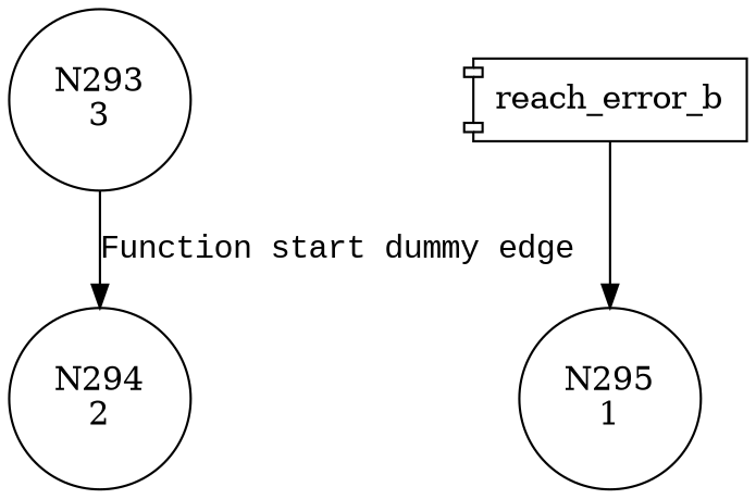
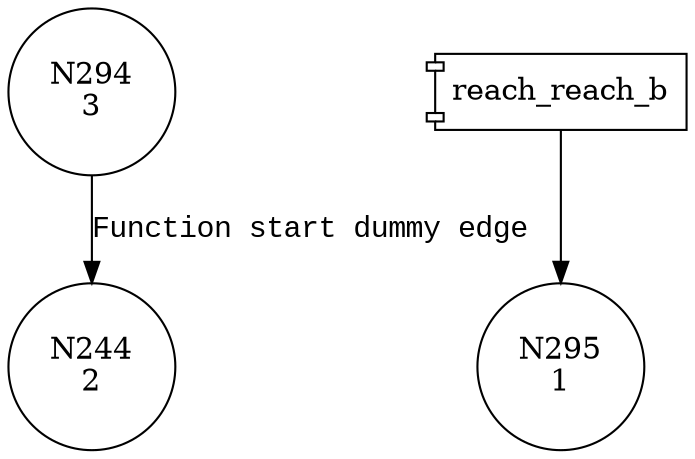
  digraph {
    node [shape=circle]
    edge [fontname="Courier New"]
-   n1 [label="N294\n2"]
-   n2 [label=reach_error_b shape=component]
+   n1 [label="N244\n2"]
+   n2 [label=reach_reach_b shape=component]
    n3 [label="N295\n1"]
-   n4 [label="N293\n3"]
+   n4 [label="N294\n3"]
    n2 -> n3
    n4 -> n1 [label="Function start dummy edge"]
  }
